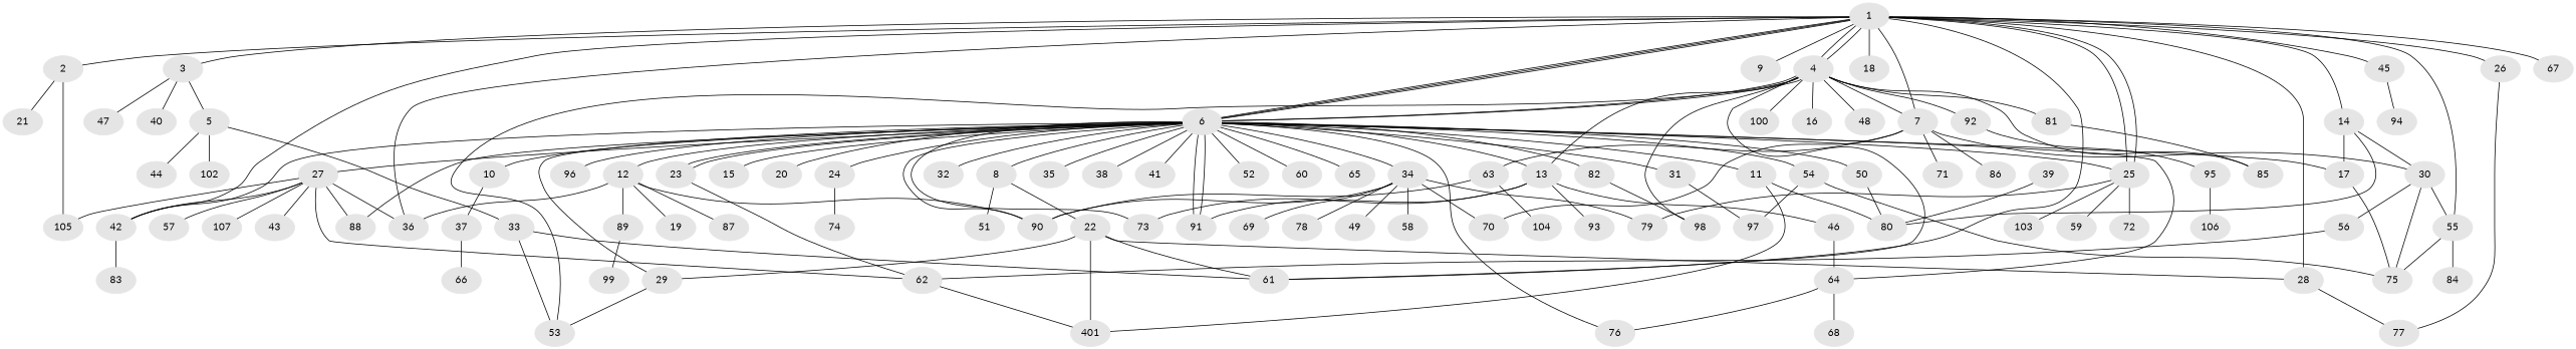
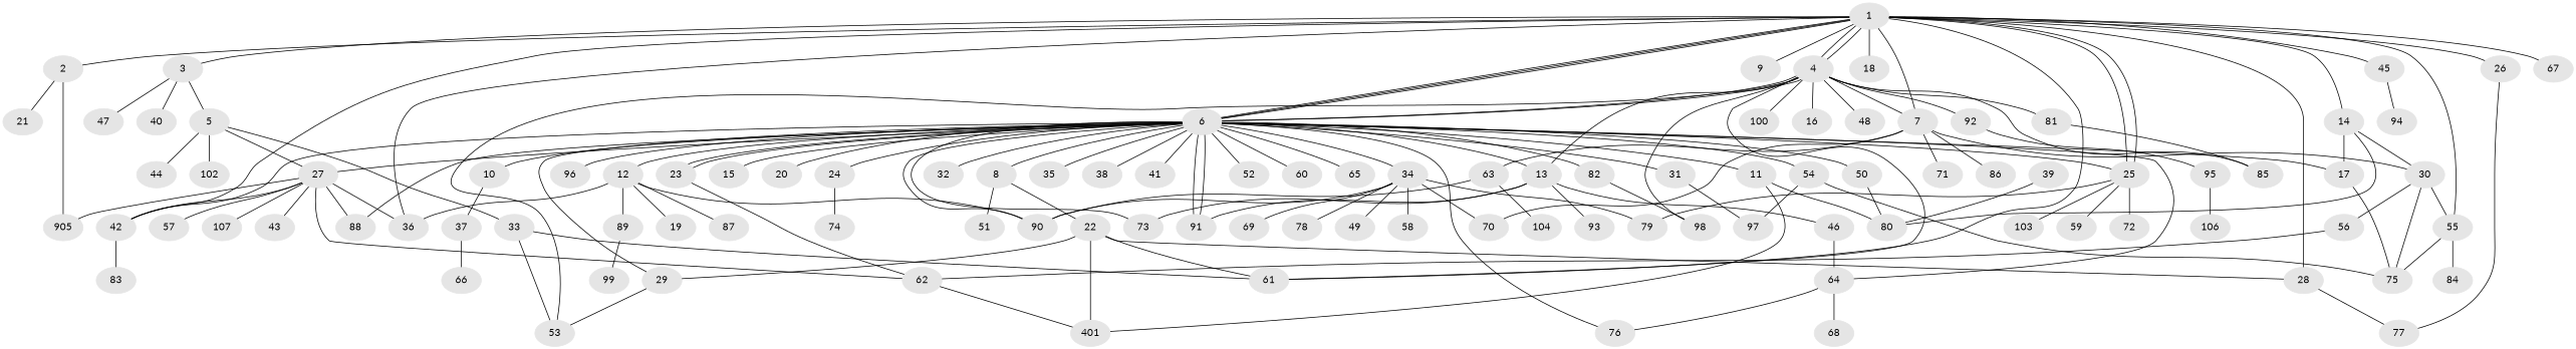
  graph {
    fontname=Lato
    node [color=gray90 fontname=Lato style=filled]
    edge [fontname=Lato]
    1
    2
    3
    4
    6
    7
    9
    14
    18
    25
    26
    28
    36
    42
    45
    55
    61
    67
    21
-   105
+   105 [label=905]
    5
    40
    47
    13
    16
    48
    53
    81
    85
    92
    98
    100
    27
    8
    10
    11
    12
    15
    17
    20
    23
    24
    29
    31
    32
    34
    35
    38
    41
    50
    52
    54
    60
    64
    65
    73
    76
    82
    88
    90
    91
    96
    30
    63
    70
    71
    86
    80
    59
    72
    79
    103
    77
    83
    94
    75
    84
    33
    44
    102
    46
    93
    95
    62
    43
    57
    107
    22
    51
    37
    n91 [label=401]
    19
    87
    89
    74
    97
    49
    58
    69
    78
    68
    56
    104
    66
    99
    39
    106
    1 -- 2
    1 -- 3
    1 -- 4
    1 -- 4
    1 -- 6
    1 -- 6
    1 -- 6
    1 -- 7
    1 -- 9
    1 -- 14
    1 -- 18
    1 -- 25
    1 -- 25
    1 -- 26
    1 -- 28
    1 -- 36
    1 -- 42
    1 -- 45
    1 -- 55
    1 -- 61
    1 -- 67
    2 -- 21
    2 -- 105
    3 -- 5
    3 -- 40
    3 -- 47
    4 -- 6
    4 -- 6
    4 -- 7
    4 -- 61
    4 -- 13
    4 -- 16
    4 -- 48
    4 -- 53
    4 -- 81
    4 -- 85
    4 -- 92
    4 -- 98
    4 -- 100
    6 -- 25
    6 -- 42
    6 -- 13
    6 -- 27
    6 -- 8
    6 -- 10
    6 -- 11
    6 -- 12
    6 -- 15
    6 -- 17
    6 -- 20
    6 -- 23
    6 -- 23
    6 -- 24
    6 -- 29
    6 -- 31
    6 -- 32
    6 -- 34
    6 -- 35
    6 -- 38
    6 -- 41
    6 -- 50
    6 -- 52
    6 -- 54
    6 -- 60
    6 -- 64
    6 -- 65
    6 -- 73
    6 -- 76
    6 -- 82
    6 -- 88
    6 -- 90
    6 -- 91
    6 -- 91
    6 -- 96
    7 -- 30
    7 -- 63
    7 -- 70
    7 -- 71
    7 -- 86
    14 -- 17
    14 -- 30
    14 -- 80
    25 -- 59
    25 -- 72
    25 -- 79
    25 -- 103
    26 -- 77
    28 -- 77
    42 -- 83
    45 -- 94
    55 -- 75
    55 -- 84
+   5 -- 27
    5 -- 33
    5 -- 44
    5 -- 102
    13 -- 73
    13 -- 91
    13 -- 46
    13 -- 93
    81 -- 85
    92 -- 95
    27 -- 36
    27 -- 42
    27 -- 105
    27 -- 88
    27 -- 62
    27 -- 43
    27 -- 57
    27 -- 107
    8 -- 22
    8 -- 51
    10 -- 37
    11 -- 80
    11 -- n91
    12 -- 36
    12 -- 90
    12 -- 19
    12 -- 87
    12 -- 89
    17 -- 75
    23 -- 62
    24 -- 74
    29 -- 53
    31 -- 97
    34 -- 90
    34 -- 70
    34 -- 79
    34 -- 49
    34 -- 58
    34 -- 69
    34 -- 78
    50 -- 80
    54 -- 75
    54 -- 97
    64 -- 76
    64 -- 68
    82 -- 98
    30 -- 55
    30 -- 75
    30 -- 56
    63 -- 90
    63 -- 104
    33 -- 61
    33 -- 53
    46 -- 64
    95 -- 106
    62 -- n91
    22 -- 28
    22 -- 61
    22 -- 29
    22 -- n91
    37 -- 66
    89 -- 99
    56 -- 62
    39 -- 80
  }
